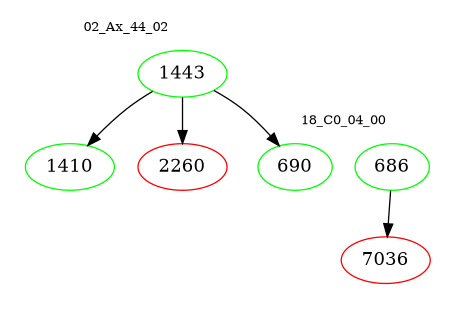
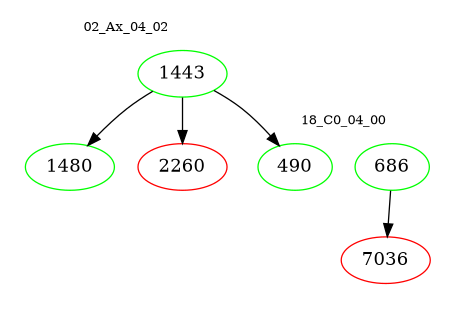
  digraph {
    node [color=green]
    edge [color=black]
    n1 [label=1443]
-   n2 [label=1410]
+   n2 [label=1480]
    n3 [color=red label=2260]
    n4 [label=686]
    n5 [color=red label=7036]
-   n6 [label=690]
+   n6 [label=490]
    subgraph cluster_1 {
      color=white
      fontsize=10
-     label="02_Ax_44_02"
+     label="02_Ax_04_02"
      n1
      n2
      n3
    }
    subgraph cluster_2 {
      color=white
      fontsize=10
      label="18_C0_04_00"
      n4
      n5
      n6
    }
    n1 -> n2
    n1 -> n3
    n1 -> n6
    n4 -> n5
  }
